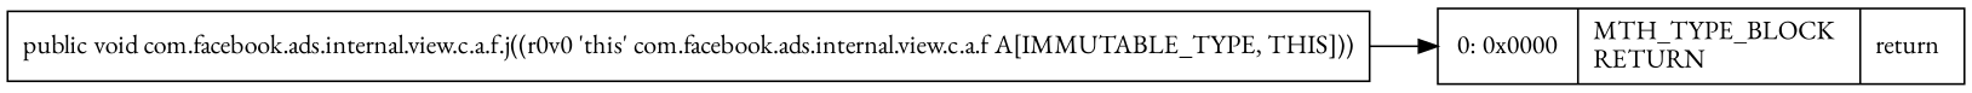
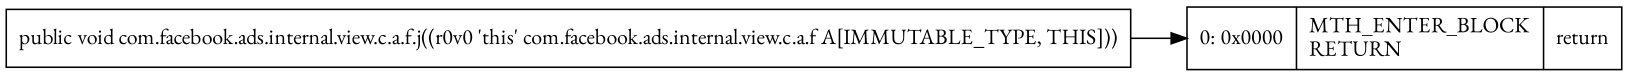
  digraph {
    rankdir=LR
    fontname="EB Garamond"
    node [shape=record fontname="EB Garamond"]
-   n1 [label="{0\:\ 0x0000|MTH_TYPE_BLOCK\lRETURN\l|return\l}"]
+   n1 [label="{0\:\ 0x0000|MTH_ENTER_BLOCK\lRETURN\l|return\l}"]
    n2 [label="{public void com.facebook.ads.internal.view.c.a.f.j((r0v0 'this' com.facebook.ads.internal.view.c.a.f A[IMMUTABLE_TYPE, THIS])) }"]
    n2 -> n1 [fontname="EB Garamond"]
  }
